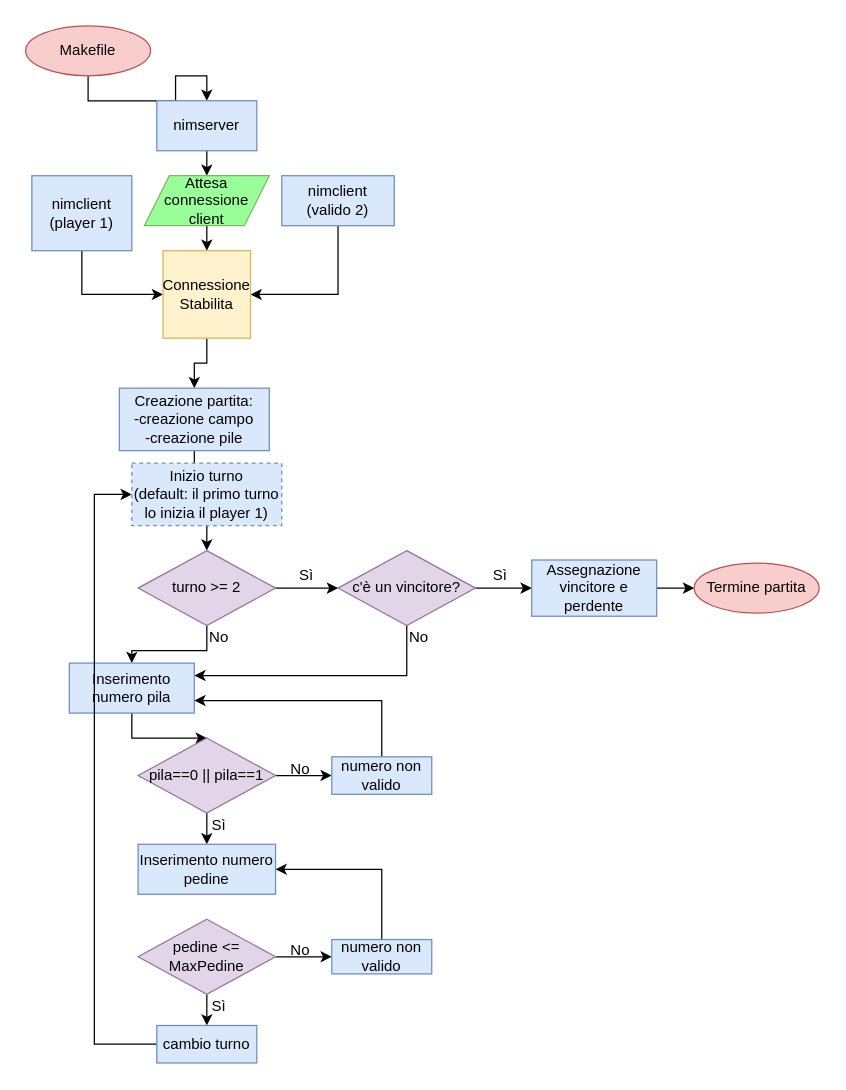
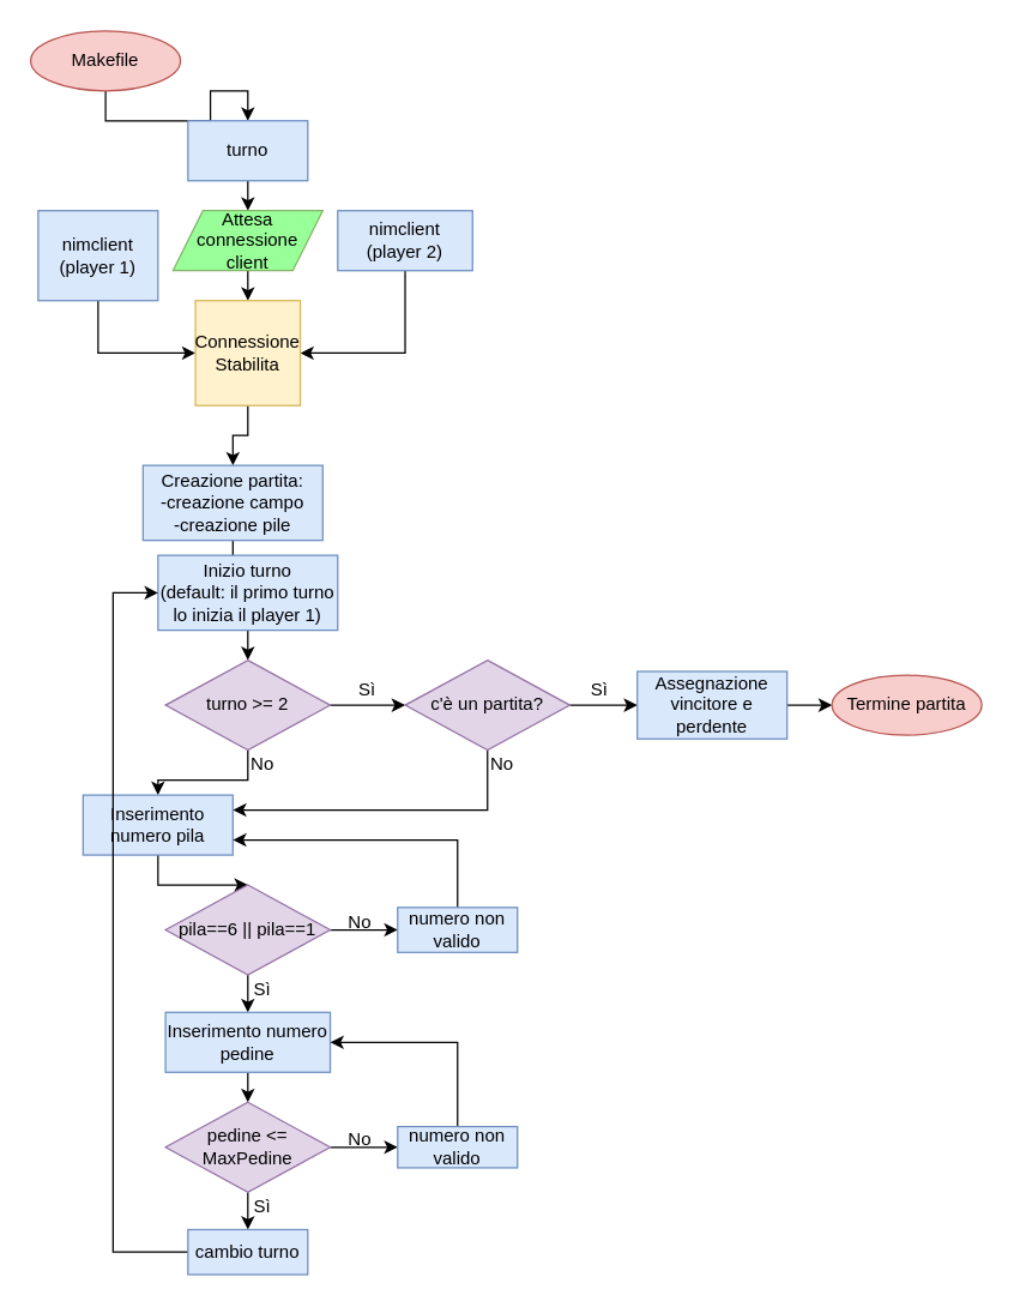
  <mxCell id="0" />
  <mxCell id="1" parent="0" />
  <mxCell id="2" style="edgeStyle=orthogonalEdgeStyle;rounded=0;orthogonalLoop=1;jettySize=auto;html=1;exitX=0.5;exitY=1;exitDx=0;exitDy=0;" edge="1" parent="1" source="3" target="5"><mxGeometry relative="1" as="geometry" /></mxCell>
  <mxCell id="3" value="Makefile" style="ellipse;whiteSpace=wrap;html=1;fillColor=#f8cecc;strokeColor=#b85450;" vertex="1" parent="1"><mxGeometry x="20" y="20" width="100" height="40" as="geometry" /></mxCell>
  <mxCell id="4" style="edgeStyle=orthogonalEdgeStyle;rounded=0;orthogonalLoop=1;jettySize=auto;html=1;exitX=0.5;exitY=1;exitDx=0;exitDy=0;entryX=0.5;entryY=0;entryDx=0;entryDy=0;" edge="1" parent="1" source="5" target="11"><mxGeometry relative="1" as="geometry" /></mxCell>
- <mxCell id="5" value="nimserver" style="rounded=0;whiteSpace=wrap;html=1;fillColor=#dae8fc;strokeColor=#6c8ebf;" vertex="1" parent="1"><mxGeometry x="125" y="80" width="80" height="40" as="geometry" /></mxCell>
+ <mxCell id="5" value="turno" style="rounded=0;whiteSpace=wrap;html=1;fillColor=#dae8fc;strokeColor=#6c8ebf;" vertex="1" parent="1"><mxGeometry x="125" y="80" width="80" height="40" as="geometry" /></mxCell>
  <mxCell id="6" style="edgeStyle=orthogonalEdgeStyle;rounded=0;orthogonalLoop=1;jettySize=auto;html=1;exitX=0.5;exitY=1;exitDx=0;exitDy=0;entryX=0;entryY=0.5;entryDx=0;entryDy=0;" edge="1" parent="1" source="7" target="13"><mxGeometry relative="1" as="geometry" /></mxCell>
  <mxCell id="7" value="nimclient&lt;br&gt;(player 1)" style="rounded=0;whiteSpace=wrap;html=1;fillColor=#dae8fc;strokeColor=#6c8ebf;" vertex="1" parent="1"><mxGeometry x="25" y="140" width="80" height="60" as="geometry" /></mxCell>
  <mxCell id="8" style="edgeStyle=orthogonalEdgeStyle;rounded=0;orthogonalLoop=1;jettySize=auto;html=1;exitX=0.5;exitY=1;exitDx=0;exitDy=0;entryX=1;entryY=0.5;entryDx=0;entryDy=0;" edge="1" parent="1" source="9" target="13"><mxGeometry relative="1" as="geometry" /></mxCell>
- <mxCell id="9" value="nimclient&lt;br&gt;(valido 2)" style="rounded=0;whiteSpace=wrap;html=1;fillColor=#dae8fc;strokeColor=#6c8ebf;" vertex="1" parent="1"><mxGeometry x="225" y="140" width="90" height="40" as="geometry" /></mxCell>
+ <mxCell id="9" value="nimclient&lt;br&gt;(player 2)" style="rounded=0;whiteSpace=wrap;html=1;fillColor=#dae8fc;strokeColor=#6c8ebf;" vertex="1" parent="1"><mxGeometry x="225" y="140" width="90" height="40" as="geometry" /></mxCell>
  <mxCell id="10" style="edgeStyle=orthogonalEdgeStyle;rounded=0;orthogonalLoop=1;jettySize=auto;html=1;exitX=0.5;exitY=1;exitDx=0;exitDy=0;entryX=0.5;entryY=0;entryDx=0;entryDy=0;" edge="1" parent="1" source="11" target="13"><mxGeometry relative="1" as="geometry" /></mxCell>
  <mxCell id="11" value="Attesa&lt;br&gt;connessione&lt;br&gt;client" style="shape=parallelogram;perimeter=parallelogramPerimeter;whiteSpace=wrap;html=1;rounded=0;fillColor=#99FF99;strokeColor=#82b366;gradientColor=none;strokeWidth=1;" vertex="1" parent="1"><mxGeometry x="115" y="140" width="100" height="40" as="geometry" /></mxCell>
  <mxCell id="12" style="edgeStyle=orthogonalEdgeStyle;rounded=0;orthogonalLoop=1;jettySize=auto;html=1;exitX=0.5;exitY=1;exitDx=0;exitDy=0;entryX=0.5;entryY=0;entryDx=0;entryDy=0;" edge="1" parent="1" source="13" target="15"><mxGeometry relative="1" as="geometry" /></mxCell>
  <mxCell id="13" value="Connessione&lt;br&gt;Stabilita" style="whiteSpace=wrap;html=1;aspect=fixed;strokeWidth=1;fillColor=#fff2cc;strokeColor=#d6b656;rounded=0;" vertex="1" parent="1"><mxGeometry x="130" y="200" width="70" height="70" as="geometry" /></mxCell>
  <mxCell id="14" style="edgeStyle=orthogonalEdgeStyle;rounded=0;orthogonalLoop=1;jettySize=auto;html=1;exitX=0.5;exitY=1;exitDx=0;exitDy=0;" edge="1" parent="1" source="15" target="17"><mxGeometry relative="1" as="geometry" /></mxCell>
  <mxCell id="15" value="Creazione partita:&lt;br&gt;-creazione campo&lt;br&gt;-creazione pile" style="rounded=0;whiteSpace=wrap;html=1;fillColor=#dae8fc;strokeColor=#6c8ebf;" vertex="1" parent="1"><mxGeometry x="95" y="310" width="120" height="50" as="geometry" /></mxCell>
  <mxCell id="16" style="edgeStyle=orthogonalEdgeStyle;rounded=0;orthogonalLoop=1;jettySize=auto;html=1;exitX=0.5;exitY=1;exitDx=0;exitDy=0;entryX=0.5;entryY=0;entryDx=0;entryDy=0;" edge="1" parent="1" source="17" target="20"><mxGeometry relative="1" as="geometry" /></mxCell>
- <mxCell id="17" value="Inizio turno&lt;br&gt;(default: il primo turno lo inizia il player 1)" style="rounded=0;whiteSpace=wrap;html=1;fillColor=#dae8fc;strokeColor=#6c8ebf;dashed=1;" vertex="1" parent="1"><mxGeometry x="105" y="370" width="120" height="50" as="geometry" /></mxCell>
+ <mxCell id="17" value="Inizio turno&lt;br&gt;(default: il primo turno lo inizia il player 1)" style="rounded=0;whiteSpace=wrap;html=1;fillColor=#dae8fc;strokeColor=#6c8ebf;" vertex="1" parent="1"><mxGeometry x="105" y="370" width="120" height="50" as="geometry" /></mxCell>
  <mxCell id="18" style="edgeStyle=orthogonalEdgeStyle;rounded=0;orthogonalLoop=1;jettySize=auto;html=1;exitX=1;exitY=0.5;exitDx=0;exitDy=0;entryX=0;entryY=0.5;entryDx=0;entryDy=0;" edge="1" parent="1" source="20" target="23"><mxGeometry relative="1" as="geometry" /></mxCell>
  <mxCell id="19" style="edgeStyle=orthogonalEdgeStyle;rounded=0;orthogonalLoop=1;jettySize=auto;html=1;exitX=0.5;exitY=1;exitDx=0;exitDy=0;entryX=0.5;entryY=0;entryDx=0;entryDy=0;" edge="1" parent="1" source="20" target="30"><mxGeometry relative="1" as="geometry" /></mxCell>
  <mxCell id="20" value="turno &amp;gt;= 2" style="rhombus;whiteSpace=wrap;html=1;rounded=0;strokeWidth=1;fillColor=#e1d5e7;strokeColor=#9673a6;" vertex="1" parent="1"><mxGeometry x="110" y="440" width="110" height="60" as="geometry" /></mxCell>
  <mxCell id="21" style="edgeStyle=orthogonalEdgeStyle;rounded=0;orthogonalLoop=1;jettySize=auto;html=1;" edge="1" parent="1" source="23" target="26"><mxGeometry relative="1" as="geometry" /></mxCell>
  <mxCell id="22" style="edgeStyle=orthogonalEdgeStyle;rounded=0;orthogonalLoop=1;jettySize=auto;html=1;exitX=0.5;exitY=1;exitDx=0;exitDy=0;entryX=1;entryY=0.25;entryDx=0;entryDy=0;" edge="1" parent="1" source="23" target="30"><mxGeometry relative="1" as="geometry" /></mxCell>
- <mxCell id="23" value="c'è un vincitore?" style="rhombus;whiteSpace=wrap;html=1;rounded=0;strokeWidth=1;fillColor=#e1d5e7;strokeColor=#9673a6;" vertex="1" parent="1"><mxGeometry x="270" y="440" width="110" height="60" as="geometry" /></mxCell>
+ <mxCell id="23" value="c'è un partita?" style="rhombus;whiteSpace=wrap;html=1;rounded=0;strokeWidth=1;fillColor=#e1d5e7;strokeColor=#9673a6;" vertex="1" parent="1"><mxGeometry x="270" y="440" width="110" height="60" as="geometry" /></mxCell>
  <mxCell id="24" value="Sì" style="text;html=1;strokeColor=none;fillColor=none;align=center;verticalAlign=middle;whiteSpace=wrap;rounded=0;" vertex="1" parent="1"><mxGeometry x="225" y="450" width="40" height="20" as="geometry" /></mxCell>
  <mxCell id="25" style="edgeStyle=orthogonalEdgeStyle;rounded=0;orthogonalLoop=1;jettySize=auto;html=1;exitX=1;exitY=0.5;exitDx=0;exitDy=0;entryX=0;entryY=0.5;entryDx=0;entryDy=0;" edge="1" parent="1" source="26" target="28"><mxGeometry relative="1" as="geometry" /></mxCell>
  <mxCell id="26" value="Assegnazione vincitore e perdente" style="rounded=0;whiteSpace=wrap;html=1;fillColor=#dae8fc;strokeColor=#6c8ebf;" vertex="1" parent="1"><mxGeometry x="425" y="447.5" width="100" height="45" as="geometry" /></mxCell>
  <mxCell id="27" value="Sì" style="text;html=1;strokeColor=none;fillColor=none;align=center;verticalAlign=middle;whiteSpace=wrap;rounded=0;" vertex="1" parent="1"><mxGeometry x="380" y="450" width="40" height="20" as="geometry" /></mxCell>
  <mxCell id="28" value="Termine partita" style="ellipse;whiteSpace=wrap;html=1;fillColor=#f8cecc;strokeColor=#b85450;" vertex="1" parent="1"><mxGeometry x="555" y="450" width="100" height="40" as="geometry" /></mxCell>
  <mxCell id="29" style="edgeStyle=orthogonalEdgeStyle;rounded=0;orthogonalLoop=1;jettySize=auto;html=1;exitX=0.5;exitY=1;exitDx=0;exitDy=0;entryX=0.5;entryY=0;entryDx=0;entryDy=0;" edge="1" parent="1" source="30" target="35"><mxGeometry relative="1" as="geometry" /></mxCell>
  <mxCell id="30" value="Inserimento numero pila" style="rounded=0;whiteSpace=wrap;html=1;fillColor=#dae8fc;strokeColor=#6c8ebf;" vertex="1" parent="1"><mxGeometry x="55" y="530" width="100" height="40" as="geometry" /></mxCell>
  <mxCell id="31" value="No" style="text;html=1;strokeColor=none;fillColor=none;align=center;verticalAlign=middle;whiteSpace=wrap;rounded=0;" vertex="1" parent="1"><mxGeometry x="155" y="500" width="40" height="20" as="geometry" /></mxCell>
  <mxCell id="32" value="No" style="text;html=1;strokeColor=none;fillColor=none;align=center;verticalAlign=middle;whiteSpace=wrap;rounded=0;" vertex="1" parent="1"><mxGeometry x="315" y="500" width="40" height="20" as="geometry" /></mxCell>
  <mxCell id="33" style="edgeStyle=orthogonalEdgeStyle;rounded=0;orthogonalLoop=1;jettySize=auto;html=1;exitX=1;exitY=0.5;exitDx=0;exitDy=0;entryX=0;entryY=0.5;entryDx=0;entryDy=0;" edge="1" parent="1" source="35" target="37"><mxGeometry relative="1" as="geometry" /></mxCell>
  <mxCell id="34" style="edgeStyle=orthogonalEdgeStyle;rounded=0;orthogonalLoop=1;jettySize=auto;html=1;exitX=0.5;exitY=1;exitDx=0;exitDy=0;entryX=0.5;entryY=0;entryDx=0;entryDy=0;" edge="1" parent="1" source="35"><mxGeometry relative="1" as="geometry"><mxPoint x="165" y="675" as="targetPoint" /></mxGeometry></mxCell>
- <mxCell id="35" value="pila==0 || pila==1" style="rhombus;whiteSpace=wrap;html=1;rounded=0;strokeWidth=1;fillColor=#e1d5e7;strokeColor=#9673a6;" vertex="1" parent="1"><mxGeometry x="110" y="590" width="110" height="60" as="geometry" /></mxCell>
+ <mxCell id="35" value="pila==6 || pila==1" style="rhombus;whiteSpace=wrap;html=1;rounded=0;strokeWidth=1;fillColor=#e1d5e7;strokeColor=#9673a6;" vertex="1" parent="1"><mxGeometry x="110" y="590" width="110" height="60" as="geometry" /></mxCell>
  <mxCell id="36" style="edgeStyle=orthogonalEdgeStyle;rounded=0;orthogonalLoop=1;jettySize=auto;html=1;exitX=0.5;exitY=0;exitDx=0;exitDy=0;entryX=1;entryY=0.75;entryDx=0;entryDy=0;" edge="1" parent="1" source="37" target="30"><mxGeometry relative="1" as="geometry" /></mxCell>
  <mxCell id="37" value="numero non valido" style="rounded=0;whiteSpace=wrap;html=1;fillColor=#dae8fc;strokeColor=#6c8ebf;" vertex="1" parent="1"><mxGeometry x="265" y="605" width="80" height="30" as="geometry" /></mxCell>
  <mxCell id="38" value="Sì" style="text;html=1;strokeColor=none;fillColor=none;align=center;verticalAlign=middle;whiteSpace=wrap;rounded=0;" vertex="1" parent="1"><mxGeometry x="155" y="650" width="40" height="20" as="geometry" /></mxCell>
  <mxCell id="39" value="No" style="text;html=1;strokeColor=none;fillColor=none;align=center;verticalAlign=middle;whiteSpace=wrap;rounded=0;" vertex="1" parent="1"><mxGeometry x="220" y="605" width="40" height="20" as="geometry" /></mxCell>
+ <mxCell id="40" style="edgeStyle=orthogonalEdgeStyle;rounded=0;orthogonalLoop=1;jettySize=auto;html=1;exitX=0.5;exitY=1;exitDx=0;exitDy=0;entryX=0.5;entryY=0;entryDx=0;entryDy=0;" edge="1" parent="1" source="41" target="44"><mxGeometry relative="1" as="geometry" /></mxCell>
  <mxCell id="41" value="Inserimento numero pedine" style="rounded=0;whiteSpace=wrap;html=1;fillColor=#dae8fc;strokeColor=#6c8ebf;" vertex="1" parent="1"><mxGeometry x="110" y="675" width="110" height="40" as="geometry" /></mxCell>
  <mxCell id="42" style="edgeStyle=orthogonalEdgeStyle;rounded=0;orthogonalLoop=1;jettySize=auto;html=1;exitX=1;exitY=0.5;exitDx=0;exitDy=0;entryX=0;entryY=0.5;entryDx=0;entryDy=0;" edge="1" parent="1" source="44" target="46"><mxGeometry relative="1" as="geometry" /></mxCell>
  <mxCell id="43" style="edgeStyle=orthogonalEdgeStyle;rounded=0;orthogonalLoop=1;jettySize=auto;html=1;exitX=0.5;exitY=1;exitDx=0;exitDy=0;entryX=0.5;entryY=0;entryDx=0;entryDy=0;" edge="1" parent="1" source="44" target="48"><mxGeometry relative="1" as="geometry" /></mxCell>
  <mxCell id="44" value="pedine &amp;lt;= MaxPedine" style="rhombus;whiteSpace=wrap;html=1;rounded=0;strokeWidth=1;fillColor=#e1d5e7;strokeColor=#9673a6;" vertex="1" parent="1"><mxGeometry x="110" y="735" width="110" height="60" as="geometry" /></mxCell>
  <mxCell id="45" style="edgeStyle=orthogonalEdgeStyle;rounded=0;orthogonalLoop=1;jettySize=auto;html=1;exitX=0.5;exitY=0;exitDx=0;exitDy=0;entryX=1;entryY=0.5;entryDx=0;entryDy=0;" edge="1" parent="1" source="46" target="41"><mxGeometry relative="1" as="geometry" /></mxCell>
  <mxCell id="46" value="numero non valido" style="rounded=0;whiteSpace=wrap;html=1;fillColor=#dae8fc;strokeColor=#6c8ebf;" vertex="1" parent="1"><mxGeometry x="265" y="751.25" width="80" height="27.5" as="geometry" /></mxCell>
  <mxCell id="47" style="edgeStyle=orthogonalEdgeStyle;rounded=0;orthogonalLoop=1;jettySize=auto;html=1;exitX=0;exitY=0.5;exitDx=0;exitDy=0;entryX=0;entryY=0.5;entryDx=0;entryDy=0;" edge="1" parent="1" source="48" target="17"><mxGeometry relative="1" as="geometry"><Array as="points"><mxPoint x="75" y="835" /><mxPoint x="75" y="395" /></Array></mxGeometry></mxCell>
  <mxCell id="48" value="cambio turno" style="rounded=0;whiteSpace=wrap;html=1;fillColor=#dae8fc;strokeColor=#6c8ebf;" vertex="1" parent="1"><mxGeometry x="125" y="820" width="80" height="30" as="geometry" /></mxCell>
  <mxCell id="49" value="Sì" style="text;html=1;strokeColor=none;fillColor=none;align=center;verticalAlign=middle;whiteSpace=wrap;rounded=0;" vertex="1" parent="1"><mxGeometry x="155" y="795" width="40" height="20" as="geometry" /></mxCell>
  <mxCell id="50" value="No" style="text;html=1;strokeColor=none;fillColor=none;align=center;verticalAlign=middle;whiteSpace=wrap;rounded=0;" vertex="1" parent="1"><mxGeometry x="220" y="750" width="40" height="20" as="geometry" /></mxCell>
